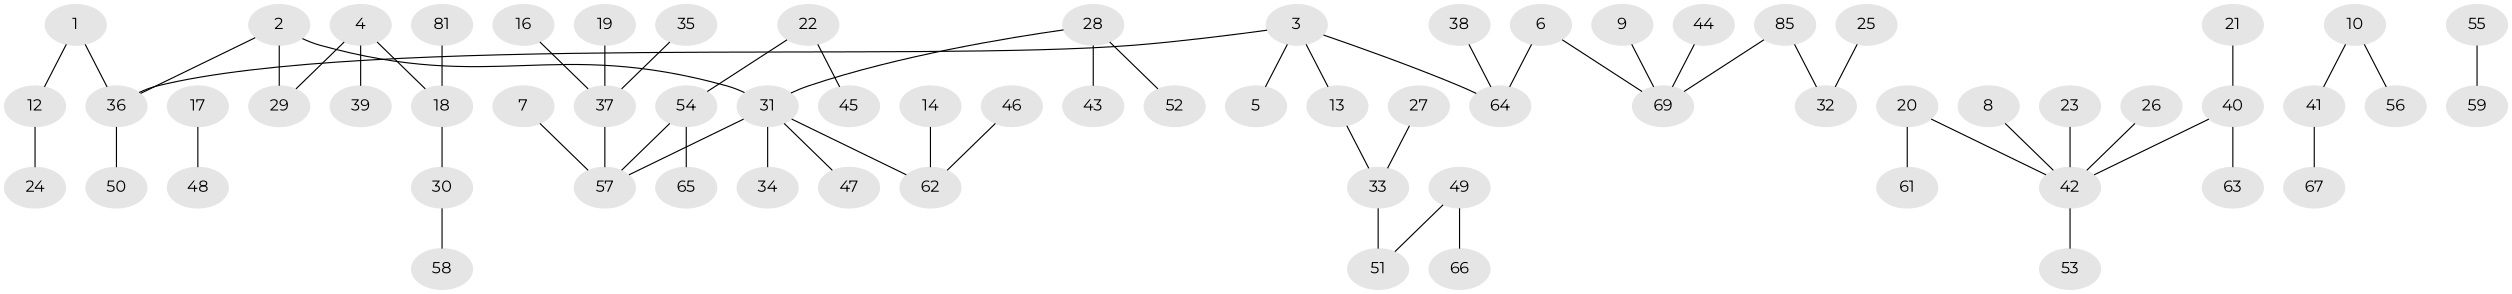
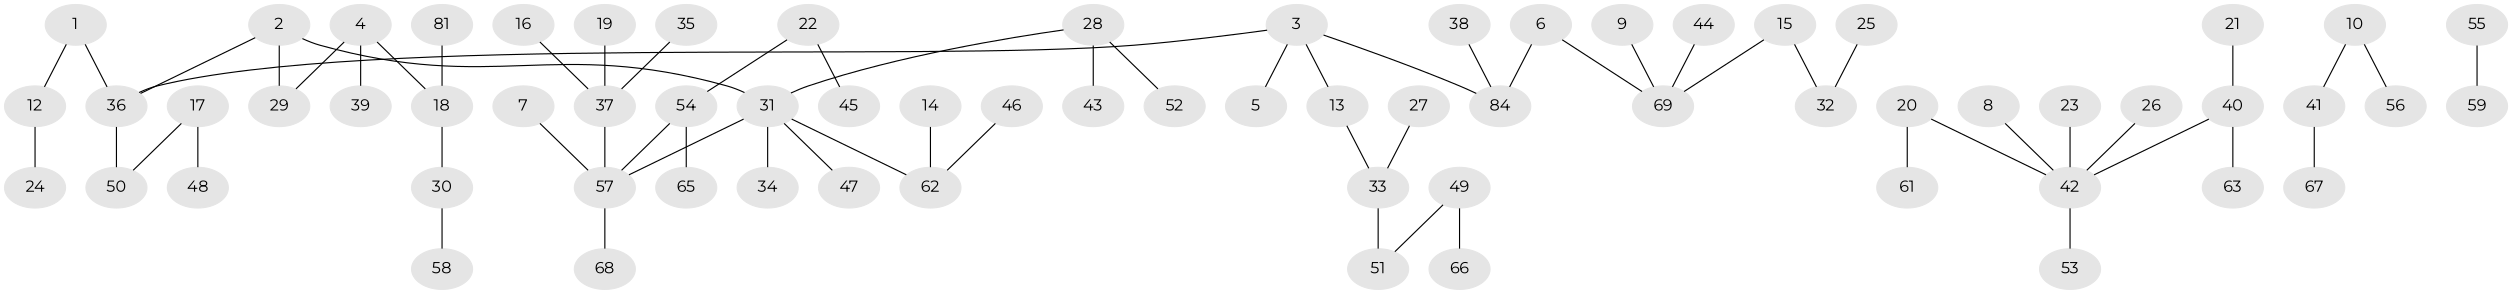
  graph {
    fontname=Montserrat
    node [color=gray90 fontname=Montserrat style=filled]
    edge [fontname=Montserrat weight=1.0]
    1
    12
    36
    24
    50
    2
    29
    31
    57
    62
    34
    47
    3
    5
    13
-   64
+   64 [label=84]
    33
    51
    4
    18
    39
    30
    6
    69
    7
+   68
    8
    42
    53
    9
    10
    41
    56
    67
    n35 [label=81]
    14
-   15 [label=85]
+   15
    32
    25
    16
    37
    17
    48
    58
    19
    20
    61
    21
    40
    63
    22
    45
    54
    65
    23
    26
    27
    28
    43
    52
    35
    38
    44
    46
    49
    66
    55
    59
    1 -- 12
    1 -- 36
    12 -- 24
    36 -- 50
    2 -- 36
    2 -- 29
    2 -- 31
    31 -- 57
    31 -- 62
    31 -- 34
    31 -- 47
+   57 -- 68
    3 -- 36
    3 -- 5
    3 -- 13
    3 -- 64
    13 -- 33
    33 -- 51
    4 -- 29
    4 -- 18
    4 -- 39
    18 -- 30
    30 -- 58
    6 -- 64
    6 -- 69
    7 -- 57
    8 -- 42
    42 -- 53
    9 -- 69
    10 -- 41
    10 -- 56
    41 -- 67
    n35 -- 18
    14 -- 62
    15 -- 69
    15 -- 32
    25 -- 32
    16 -- 37
    37 -- 57
+   17 -- 50
    17 -- 48
    19 -- 37
    20 -- 42
    20 -- 61
    21 -- 40
    40 -- 42
    40 -- 63
    22 -- 45
    22 -- 54
    54 -- 57
    54 -- 65
    23 -- 42
    26 -- 42
    27 -- 33
    28 -- 31
    28 -- 43
    28 -- 52
    35 -- 37
    38 -- 64
    44 -- 69
    46 -- 62
    49 -- 51
    49 -- 66
    55 -- 59
  }
